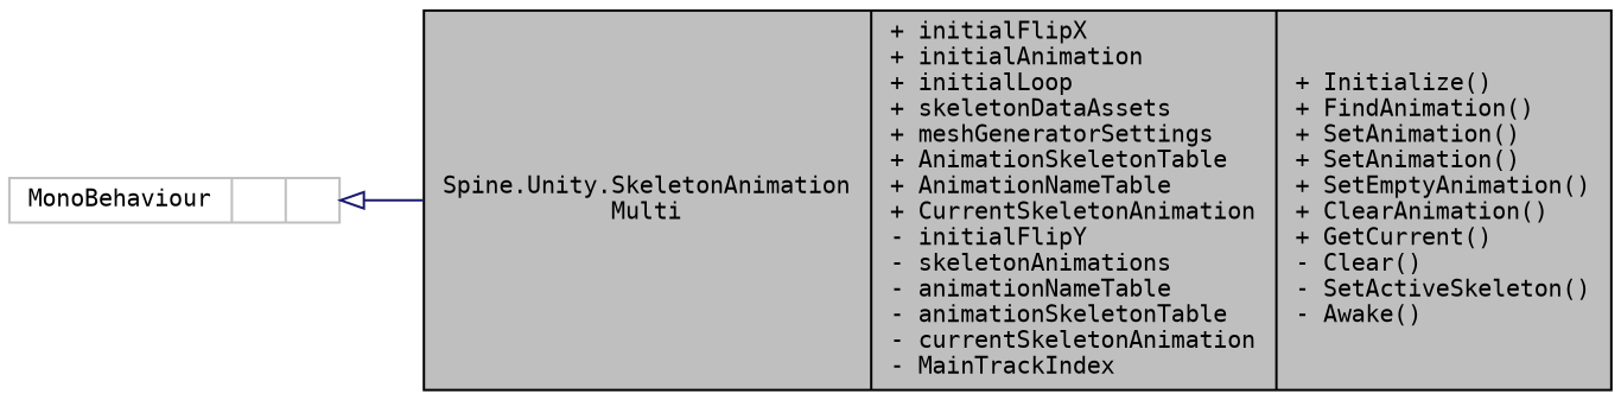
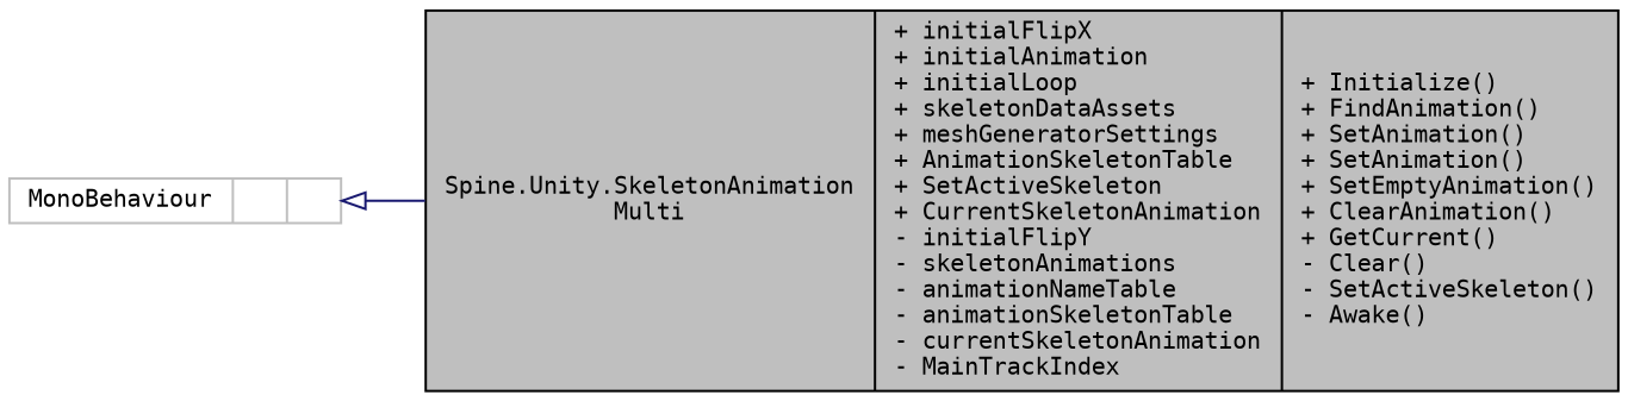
  digraph {
    rankdir=LR
    fontname="DejaVu Sans Mono"
    node [fontname="DejaVu Sans Mono" fontsize=10 shape=record style=filled]
-   n1 [color=black fillcolor=grey75 fontcolor=black height=0.2 label="{Spine.Unity.SkeletonAnimation\lMulti\n|+ initialFlipX\l+ initialAnimation\l+ initialLoop\l+ skeletonDataAssets\l+ meshGeneratorSettings\l+ AnimationSkeletonTable\l+ AnimationNameTable\l+ CurrentSkeletonAnimation\l- initialFlipY\l- skeletonAnimations\l- animationNameTable\l- animationSkeletonTable\l- currentSkeletonAnimation\l- MainTrackIndex\l|+ Initialize()\l+ FindAnimation()\l+ SetAnimation()\l+ SetAnimation()\l+ SetEmptyAnimation()\l+ ClearAnimation()\l+ GetCurrent()\l- Clear()\l- SetActiveSkeleton()\l- Awake()\l}" width=0.4]
+   n1 [color=black fillcolor=grey75 fontcolor=black height=0.2 label="{Spine.Unity.SkeletonAnimation\lMulti\n|+ initialFlipX\l+ initialAnimation\l+ initialLoop\l+ skeletonDataAssets\l+ meshGeneratorSettings\l+ AnimationSkeletonTable\l+ SetActiveSkeleton\l+ CurrentSkeletonAnimation\l- initialFlipY\l- skeletonAnimations\l- animationNameTable\l- animationSkeletonTable\l- currentSkeletonAnimation\l- MainTrackIndex\l|+ Initialize()\l+ FindAnimation()\l+ SetAnimation()\l+ SetAnimation()\l+ SetEmptyAnimation()\l+ ClearAnimation()\l+ GetCurrent()\l- Clear()\l- SetActiveSkeleton()\l- Awake()\l}" width=0.4]
    n2 [color=grey75 fillcolor=white height=0.2 label="{MonoBehaviour\n||}" width=0.4]
    n2 -> n1 [arrowtail=onormal color=midnightblue dir=back fontname="DejaVu Sans Mono" fontsize=10 labelfontname=Helvetica labelfontsize=10 style=solid]
  }
